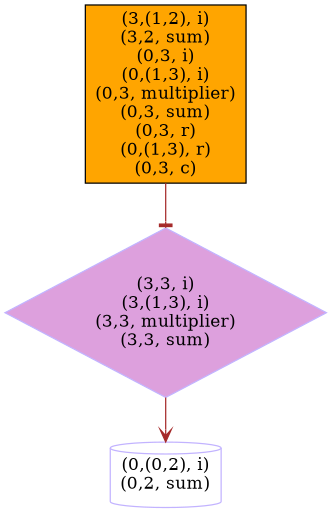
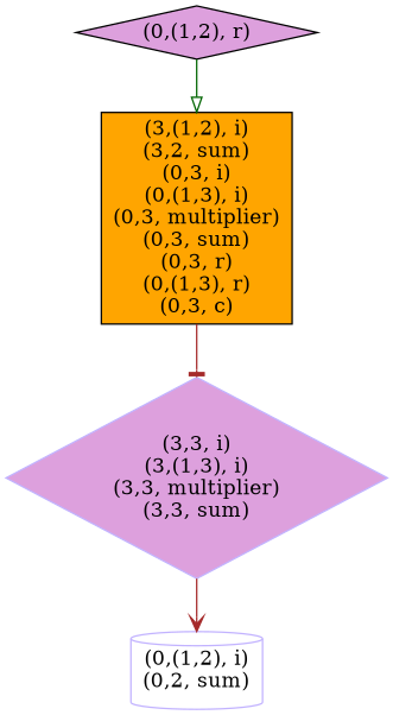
  digraph {
    node [fillcolor=plum shape=diamond style=filled]
    edge [color=brown]
    n1 [color=".7 .3 1.0" label="(3,3, i)\n(3,(1,3), i)\n(3,3, multiplier)\n(3,3, sum)"]
-   n2 [color=".7 .3 1.0" fillcolor=white label="(0,(0,2), i)\n(0,2, sum)" shape=cylinder]
+   n2 [color=".7 .3 1.0" fillcolor=white label="(0,(1,2), i)\n(0,2, sum)" shape=cylinder]
    n3 [fillcolor=orange label="(3,(1,2), i)\n(3,2, sum)\n(0,3, i)\n(0,(1,3), i)\n(0,3, multiplier)\n(0,3, sum)\n(0,3, r)\n(0,(1,3), r)\n(0,3, c)" shape=box]
+   n4 [label="(0,(1,2), r)"]
    n1 -> n2 [arrowhead=vee]
    n3 -> n1 [arrowhead=tee]
+   n4 -> n3 [arrowhead=onormal color=darkgreen]
  }
